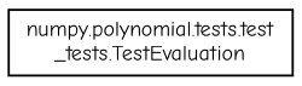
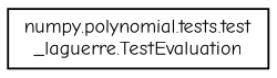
  digraph {
    rankdir=LR
    fontname="Comic Neue"
-   n1 [color=black fillcolor=white fontname="Comic Neue" fontsize=10 height=0.2 label="numpy.polynomial.tests.test\l_tests.TestEvaluation" shape=record style=filled width=0.4]
+   n1 [color=black fillcolor=white fontname="Comic Neue" fontsize=10 height=0.2 label="numpy.polynomial.tests.test\l_laguerre.TestEvaluation" shape=record style=filled width=0.4]
  }
